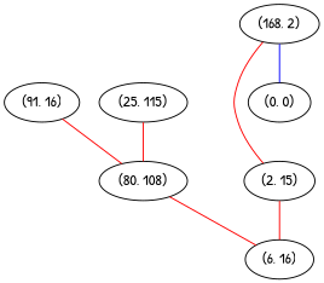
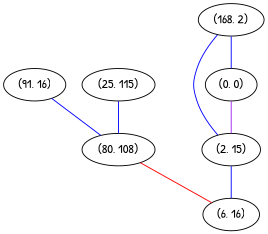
  graph {
    fontname="Patrick Hand"
    node [fontname="Patrick Hand"]
    edge [color=blue fontname="Patrick Hand" weight=3]
    n1 [label="(2, 15)"]
    "(0, 0)"
    "(6, 16)"
    "(168, 2)"
    "(91, 16)"
    "(80, 108)"
    "(25, 115)"
-   n1 -- "(6, 16)" [color=red]
-   "(168, 2)" -- n1 [color=red weight=1]
+   n1 -- "(6, 16)"
+   "(0, 0)" -- n1 [color=purple weight=4]
+   "(168, 2)" -- n1 [weight=1]
    "(168, 2)" -- "(0, 0)"
-   "(91, 16)" -- "(80, 108)" [color=red weight=1]
+   "(91, 16)" -- "(80, 108)" [weight=1]
    "(80, 108)" -- "(6, 16)" [color=red weight=1]
-   "(25, 115)" -- "(80, 108)" [color=red]
+   "(25, 115)" -- "(80, 108)"
  }
